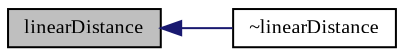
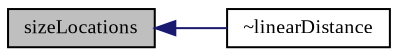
  digraph {
    rankdir=LR
    fontname="Liberation Serif"
    node [color=black fontname="Liberation Serif" fontsize=10 shape=record]
-   n1 [fillcolor=grey75 fontcolor=black height=0.2 label=linearDistance style=filled width=0.4]
+   n1 [fillcolor=grey75 fontcolor=black height=0.2 label=sizeLocations style=filled width=0.4]
    n2 [height=0.2 label="~linearDistance" width=0.4]
    n1 -> n2 [color=midnightblue dir=back fontname="Liberation Serif" fontsize=10 labelfontname=FreeSans labelfontsize=10 style=solid]
  }
